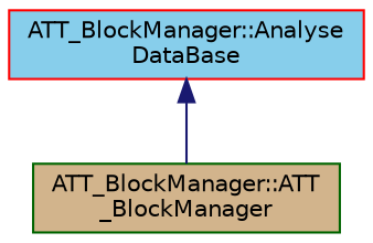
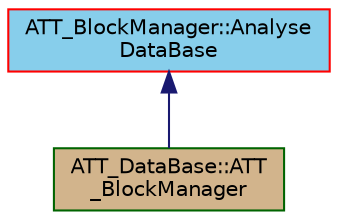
  digraph {
    rankdir=TB
    fontname="DejaVu Sans"
    node [fontname="DejaVu Sans" fontsize=10 shape=record style=filled]
    n1 [color=red fillcolor=skyblue fontcolor=black height=0.2 label="ATT_BlockManager::Analyse\lDataBase" width=0.4]
-   n2 [color=darkgreen fillcolor=tan height=0.2 label="ATT_BlockManager::ATT\l_BlockManager" width=0.4]
+   n2 [color=darkgreen fillcolor=tan height=0.2 label="ATT_DataBase::ATT\l_BlockManager" width=0.4]
    n1 -> n2 [color=midnightblue dir=back fontname="DejaVu Sans" fontsize=10 labelfontname=Helvetica labelfontsize=10 style=solid]
  }
